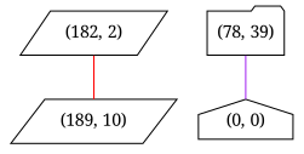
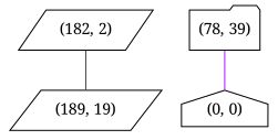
  graph {
    fontname="Noto Serif"
    node [fontname="Noto Serif" shape=parallelogram]
    edge [fontname="Noto Serif"]
    "(182, 2)"
-   "(189, 10)"
+   "(189, 10)" [label="(189, 19)"]
    "(78, 39)" [shape=folder]
    "(0, 0)" [shape=house]
    "(182, 2)" -- "(189, 10)" [color=red weight=1]
    "(78, 39)" -- "(0, 0)" [color=purple weight=4]
  }
